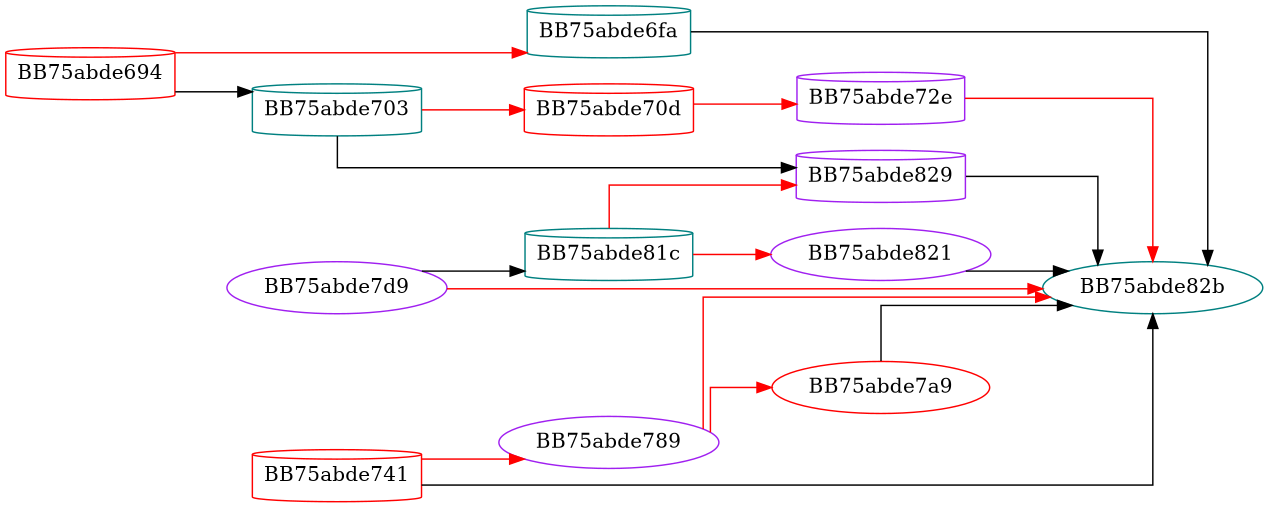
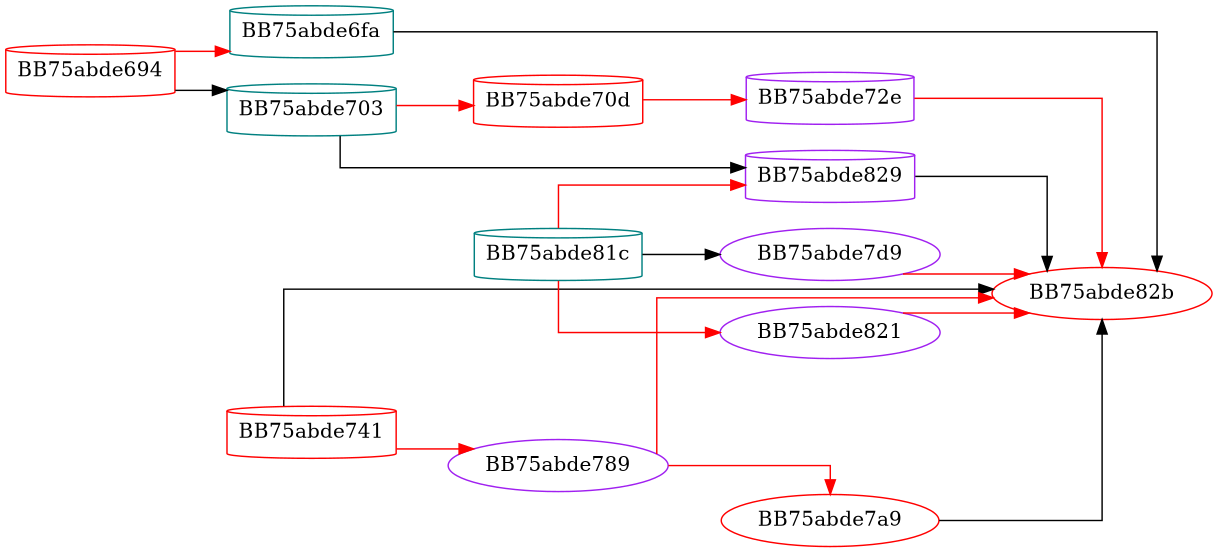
  digraph {
    rankdir=LR
    splines=ortho
    node [color=red shape=cylinder]
    edge [color=red]
    BB75abde703 [color=teal]
    BB75abde694
    BB75abde6fa [color=teal]
    BB75abde829 [color=purple]
    BB75abde70d
-   BB75abde82b [color=teal shape=ellipse]
+   BB75abde82b [shape=ellipse]
    BB75abde72e [color=purple]
    BB75abde741
    BB75abde789 [color=purple shape=ellipse]
    BB75abde7a9 [shape=ellipse]
    BB75abde7d9 [color=purple shape=ellipse]
    BB75abde81c [color=teal]
    BB75abde821 [color=purple shape=ellipse]
    BB75abde703 -> BB75abde829 [color=black]
    BB75abde703 -> BB75abde70d
    BB75abde694 -> BB75abde703 [color=black]
    BB75abde694 -> BB75abde6fa
    BB75abde6fa -> BB75abde82b [color=black]
    BB75abde829 -> BB75abde82b [color=black]
    BB75abde70d -> BB75abde72e
    BB75abde72e -> BB75abde82b
    BB75abde741 -> BB75abde82b [color=black]
    BB75abde741 -> BB75abde789
    BB75abde789 -> BB75abde82b
    BB75abde789 -> BB75abde7a9
    BB75abde7a9 -> BB75abde82b [color=black]
    BB75abde7d9 -> BB75abde82b
-   BB75abde7d9 -> BB75abde81c [color=black]
+   BB75abde81c -> BB75abde7d9 [color=black]
    BB75abde81c -> BB75abde829
    BB75abde81c -> BB75abde821
-   BB75abde821 -> BB75abde82b [color=black]
+   BB75abde821 -> BB75abde82b
  }
